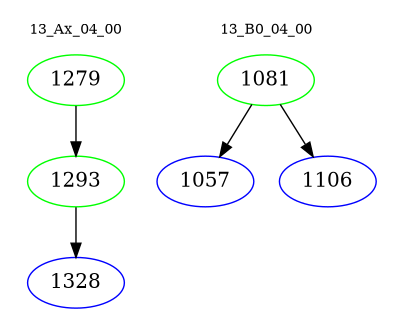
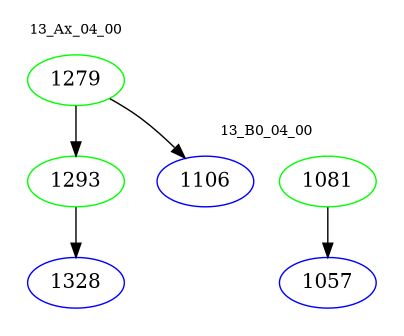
  digraph {
    node [color=green]
    edge [color=black]
    n1 [label=1279]
    n2 [color=blue label=1328]
    n3 [label=1293]
    n4 [label=1081]
    n5 [color=blue label=1057]
    n6 [color=blue label=1106]
    subgraph cluster_1 {
      color=white
      fontsize=10
      label="13_Ax_04_00"
      n1
      n2
      n3
    }
    subgraph cluster_2 {
      color=white
      fontsize=10
      label="13_B0_04_00"
      n4
      n5
      n6
    }
    n1 -> n3
    n3 -> n2
    n4 -> n5
-   n4 -> n6
+   n1 -> n6
  }
